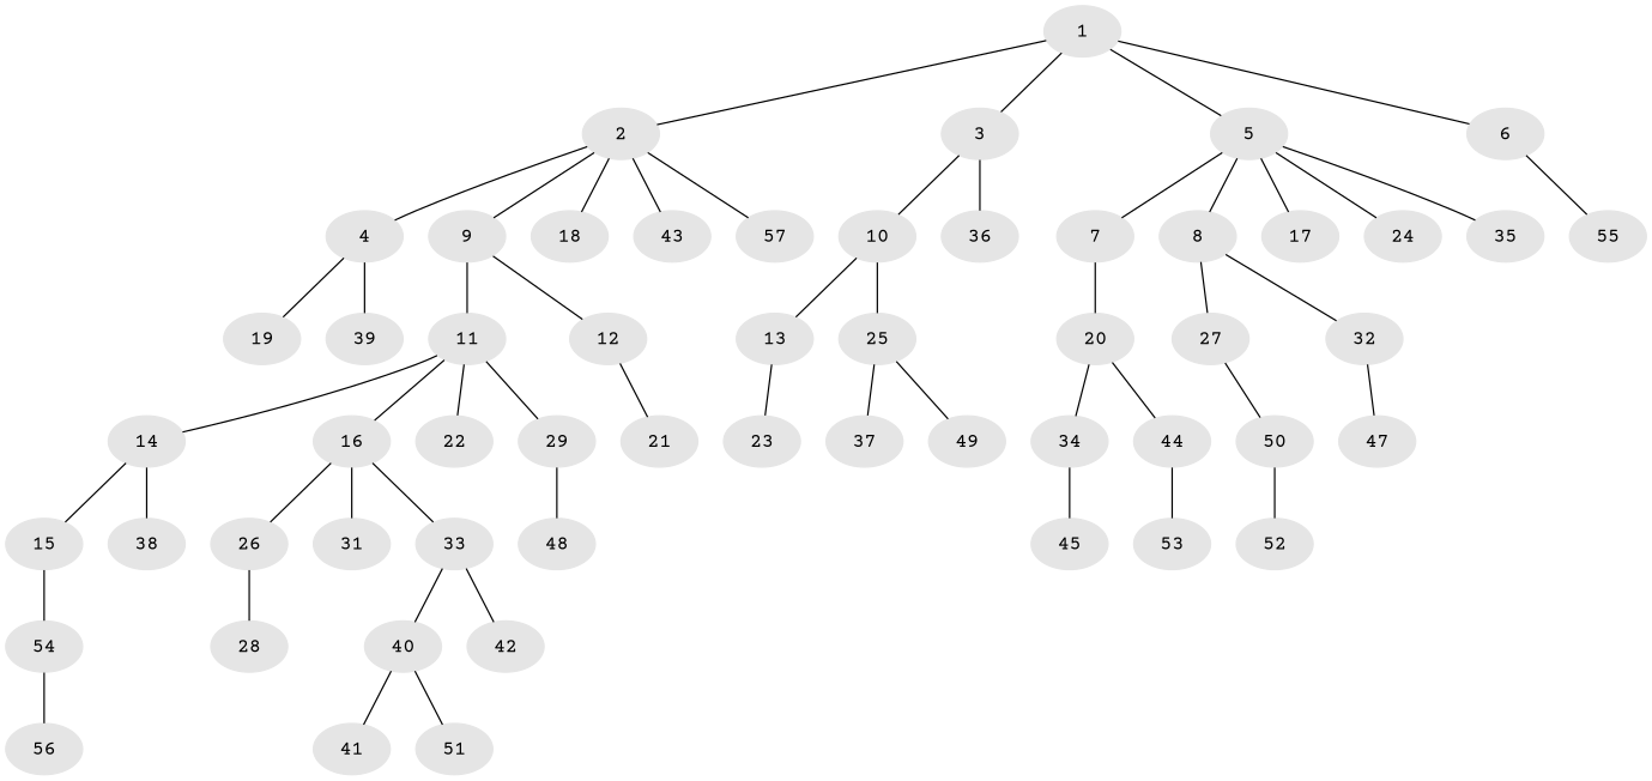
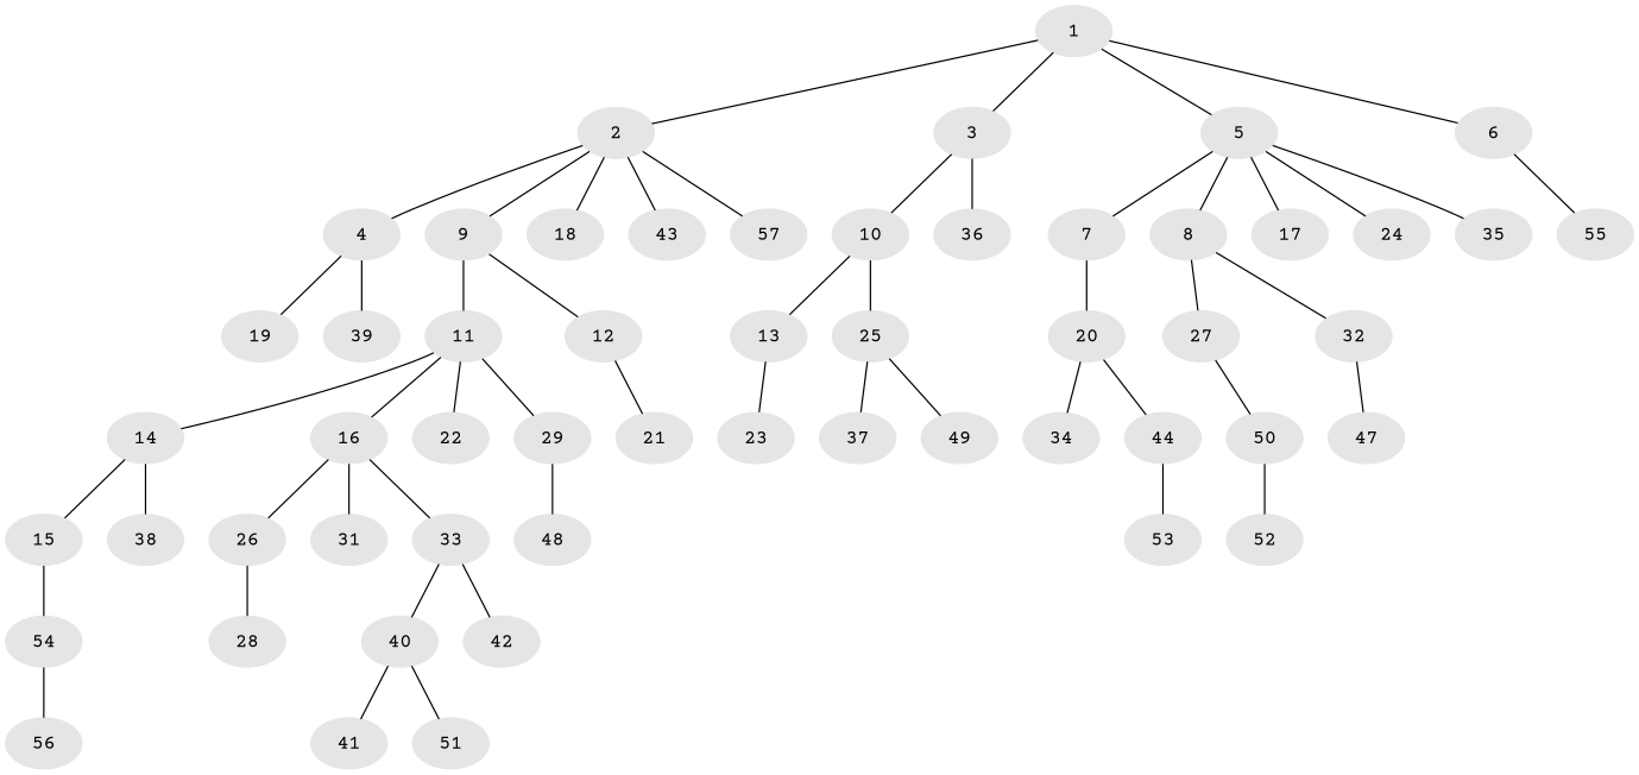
  graph {
    fontname="Courier Prime"
    node [color=gray90 fontname="Courier Prime" style=filled]
    edge [fontname="Courier Prime"]
    1
    2
    3
    5
    6
    4
    9
    18
    43
    57
    10
    36
    7
    8
    17
    24
    35
    55
    19
    39
    11
    12
    13
    25
    20
    27
    32
    34
    44
    50
    47
    14
    16
    22
    29
    21
    23
    37
    49
    15
    38
    26
    31
    33
    48
    54
    56
    28
    40
    42
-   45
    53
    52
    41
    51
    1 -- 2
    1 -- 3
    1 -- 5
    1 -- 6
    2 -- 4
    2 -- 9
    2 -- 18
    2 -- 43
    2 -- 57
    3 -- 10
    3 -- 36
    5 -- 7
    5 -- 8
    5 -- 17
    5 -- 24
    5 -- 35
    6 -- 55
    4 -- 19
    4 -- 39
    9 -- 11
    9 -- 12
    10 -- 13
    10 -- 25
    7 -- 20
    8 -- 27
    8 -- 32
    11 -- 14
    11 -- 16
    11 -- 22
    11 -- 29
    12 -- 21
    13 -- 23
    25 -- 37
    25 -- 49
    20 -- 34
    20 -- 44
    27 -- 50
    32 -- 47
-   34 -- 45
    44 -- 53
    50 -- 52
    14 -- 15
    14 -- 38
    16 -- 26
    16 -- 31
    16 -- 33
    29 -- 48
    15 -- 54
    26 -- 28
    33 -- 40
    33 -- 42
    54 -- 56
    40 -- 41
    40 -- 51
  }
